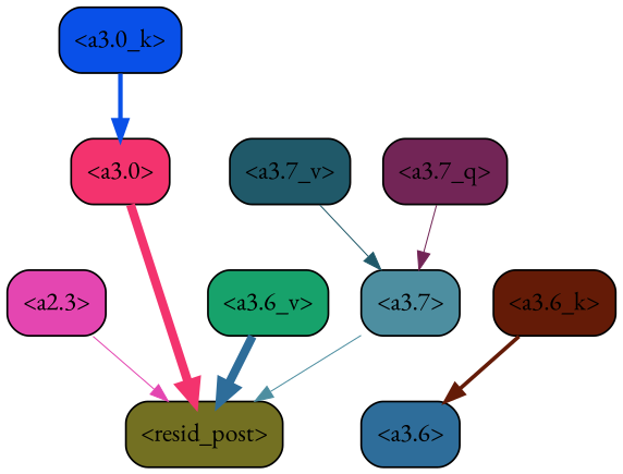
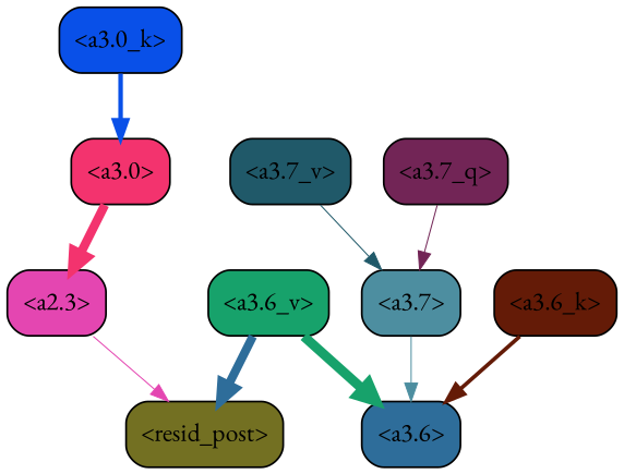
  strict digraph {
    fontname="EB Garamond"
    splines=true
    node [color=black fontname="EB Garamond" shape=box style="filled, rounded"]
    edge [fontname="EB Garamond" penwidth=0.6]
    "<a3.7>" [fillcolor="#4d8ea0"]
    "<resid_post>" [fillcolor="#737022"]
    "<a3.6>" [fillcolor="#2e6d9a"]
    "<a3.0>" [fillcolor="#f3336e"]
    "<a2.3>" [fillcolor="#e446b1"]
    "<a3.7_q>" [fillcolor="#722556"]
    "<a3.6_k>" [fillcolor="#641b07"]
    "<a3.0_k>" [fillcolor="#0950e8"]
    "<a3.7_v>" [fillcolor="#205969"]
    "<a3.6_v>" [fillcolor="#17a26b"]
-   "<a3.7>" -> "<resid_post>" [color="#4d8ea0"]
-   "<a3.0>" -> "<resid_post>" [color="#f3336e" penwidth=4.904066681861877]
+   "<a3.7>" -> "<a3.6>" [color="#4d8ea0"]
+   "<a3.0>" -> "<a2.3>" [color="#f3336e" penwidth=4.904066681861877]
    "<a2.3>" -> "<resid_post>" [color="#e446b1"]
    "<a3.7_q>" -> "<a3.7>" [color="#722556"]
    "<a3.6_k>" -> "<a3.6>" [color="#641b07" penwidth=2.13908451795578]
    "<a3.0_k>" -> "<a3.0>" [color="#0950e8" penwidth=2.520303964614868]
    "<a3.7_v>" -> "<a3.7>" [color="#205969"]
    "<a3.6_v>" -> "<resid_post>" [color="#2e6d9a" penwidth=4.751592040061951]
+   "<a3.6_v>" -> "<a3.6>" [color="#17a26b" penwidth=5.297133803367615]
  }
